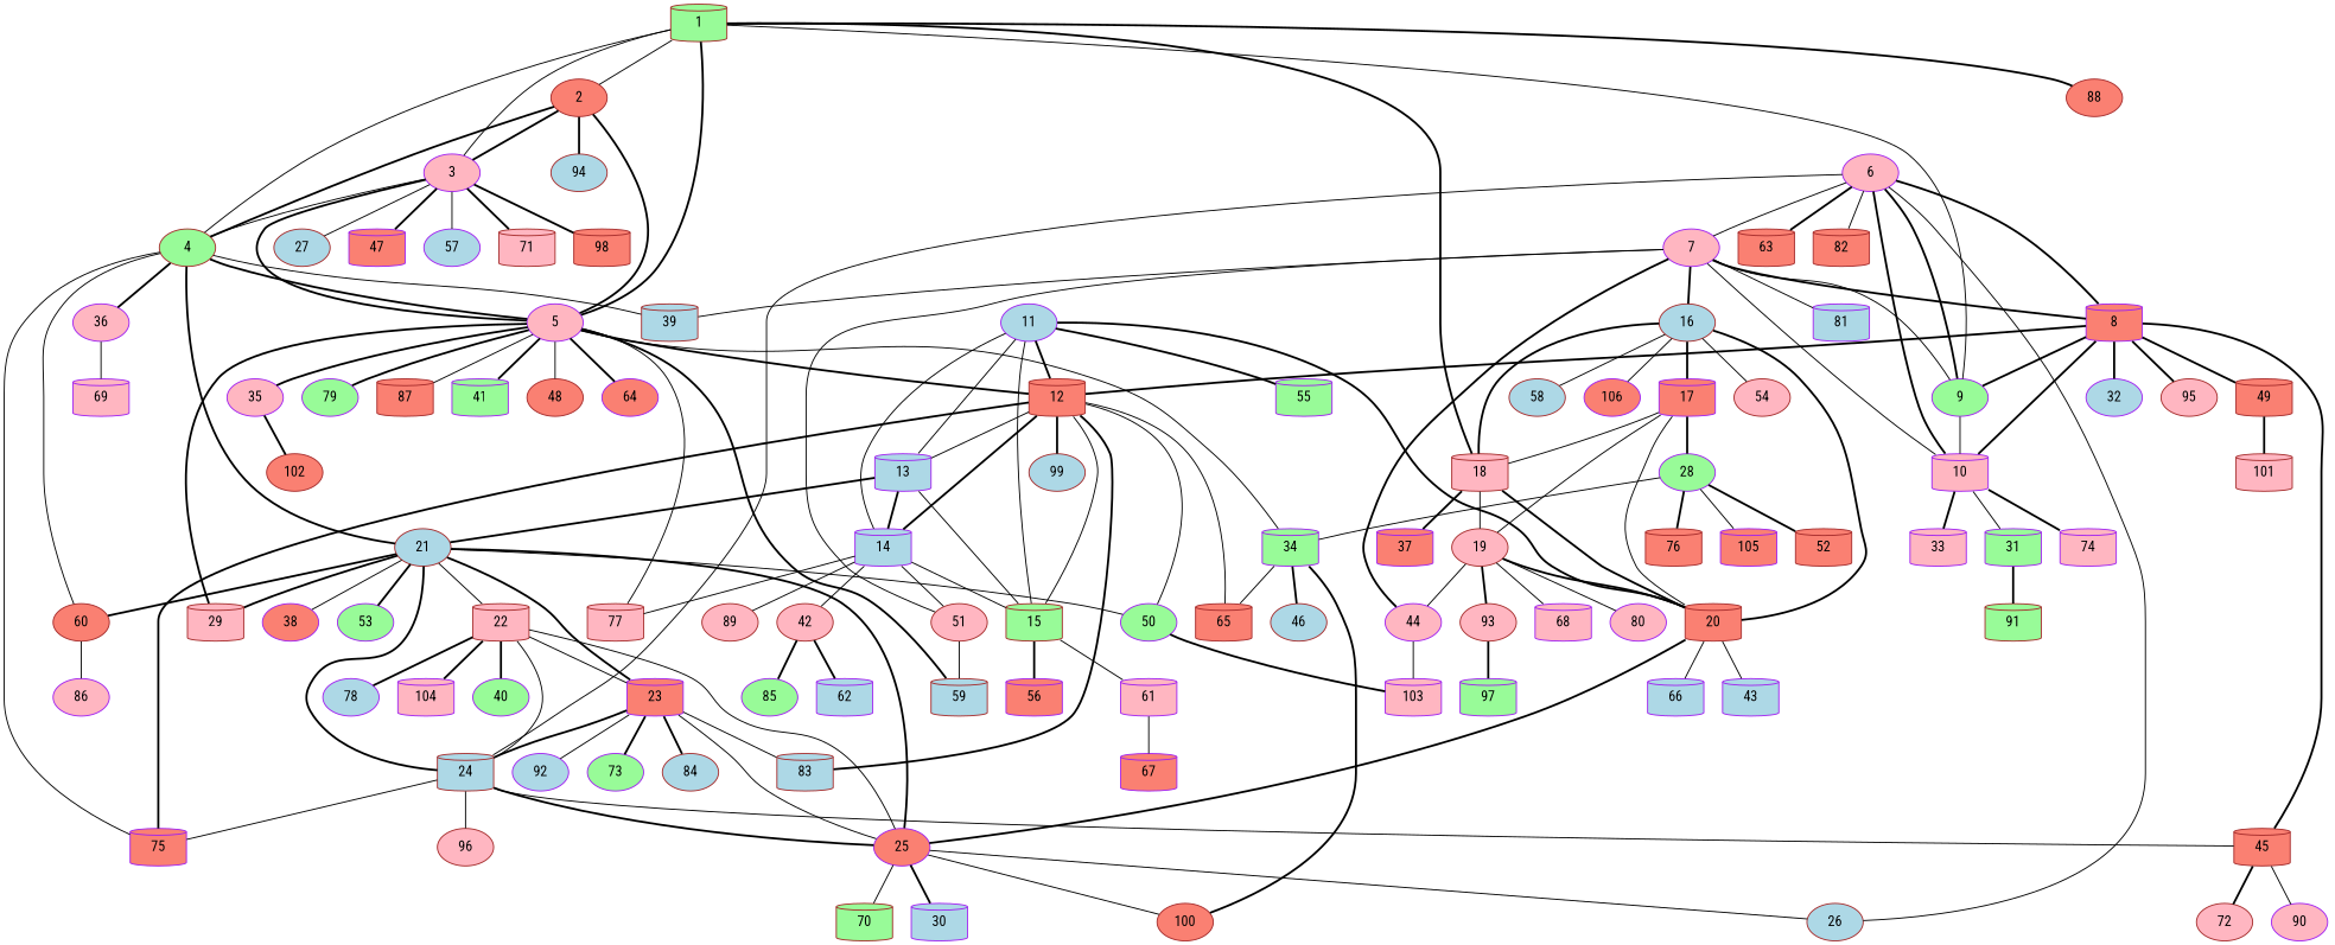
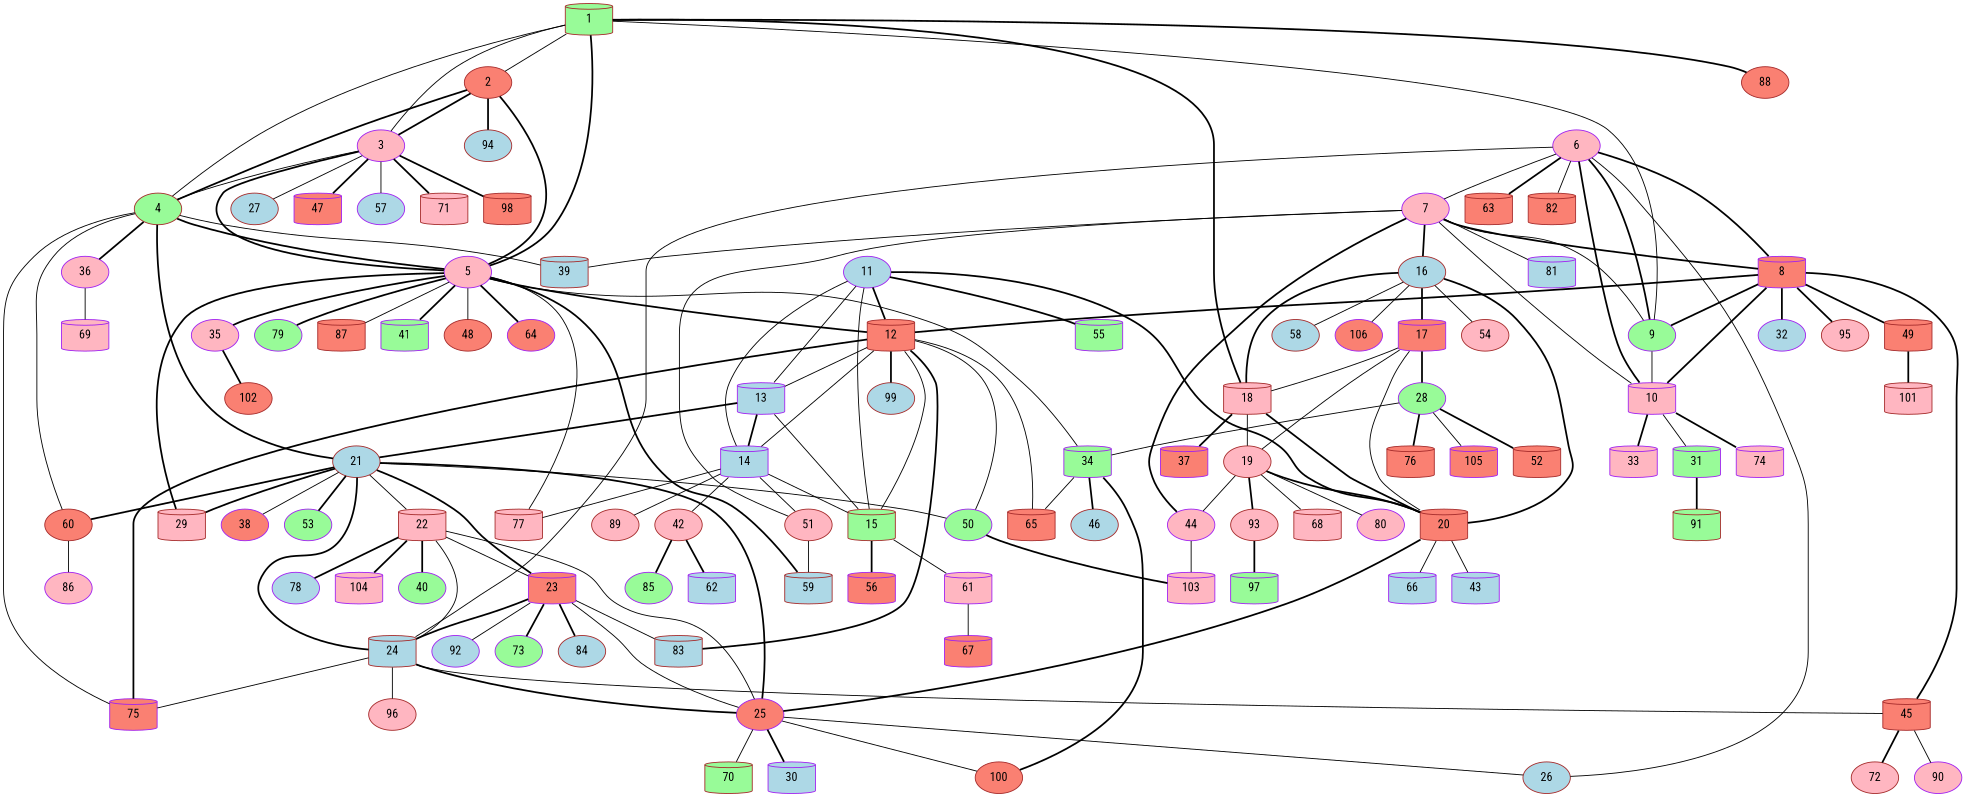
  graph {
    fontname="Roboto Condensed"
    node [color=purple fillcolor=lightpink fontname="Roboto Condensed" shape=cylinder style=filled]
    edge [fontname="Roboto Condensed" style=bold]
    1 [color=brown fillcolor=palegreen]
    2 [color=brown fillcolor=salmon shape=ellipse]
    3 [shape=ellipse]
    4 [color=brown fillcolor=palegreen shape=ellipse]
    5 [shape=ellipse]
    9 [fillcolor=palegreen shape=ellipse]
    18 [color=brown]
    88 [color=brown fillcolor=salmon shape=ellipse]
    94 [color=brown fillcolor=lightblue shape=ellipse]
    27 [color=brown fillcolor=lightblue shape=ellipse]
    47 [fillcolor=salmon]
    57 [fillcolor=lightblue shape=ellipse]
    71 [color=brown]
    98 [color=brown fillcolor=salmon]
    21 [color=brown fillcolor=lightblue shape=ellipse]
    36 [shape=ellipse]
    39 [color=brown fillcolor=lightblue]
    60 [color=brown fillcolor=salmon shape=ellipse]
    75 [fillcolor=salmon]
    12 [color=brown fillcolor=salmon]
    29 [color=brown]
    34 [fillcolor=palegreen]
    35 [shape=ellipse]
    41 [fillcolor=palegreen]
    48 [color=brown fillcolor=salmon shape=ellipse]
    59 [color=brown fillcolor=lightblue]
    64 [fillcolor=salmon shape=ellipse]
    77 [color=brown]
    79 [fillcolor=palegreen shape=ellipse]
    87 [color=brown fillcolor=salmon]
    10
    20 [color=brown fillcolor=salmon]
    19 [color=brown shape=ellipse]
    37 [fillcolor=salmon]
    24 [color=brown fillcolor=lightblue]
    50 [fillcolor=palegreen shape=ellipse]
    25 [fillcolor=salmon shape=ellipse]
    22 [color=brown]
    23 [fillcolor=salmon]
    38 [fillcolor=salmon shape=ellipse]
    53 [fillcolor=palegreen shape=ellipse]
    69
    86 [shape=ellipse]
    13 [fillcolor=lightblue]
    14 [fillcolor=lightblue]
    15 [color=brown fillcolor=palegreen]
    65 [color=brown fillcolor=salmon]
    83 [color=brown fillcolor=lightblue]
    99 [color=brown fillcolor=lightblue shape=ellipse]
    100 [color=brown fillcolor=salmon shape=ellipse]
    46 [color=brown fillcolor=lightblue shape=ellipse]
    102 [color=brown fillcolor=salmon shape=ellipse]
    6 [shape=ellipse]
    7 [shape=ellipse]
    8 [fillcolor=salmon]
    26 [color=brown fillcolor=lightblue shape=ellipse]
    63 [color=brown fillcolor=salmon]
    82 [color=brown fillcolor=salmon]
    16 [color=brown fillcolor=lightblue shape=ellipse]
    44 [shape=ellipse]
    51 [color=brown shape=ellipse]
    81 [fillcolor=lightblue]
    32 [fillcolor=lightblue shape=ellipse]
    45 [color=brown fillcolor=salmon]
    49 [color=brown fillcolor=salmon]
    95 [color=brown shape=ellipse]
    31 [fillcolor=palegreen]
    33
    74
    96 [color=brown shape=ellipse]
    17 [fillcolor=salmon]
    54 [color=brown shape=ellipse]
    58 [color=brown fillcolor=lightblue shape=ellipse]
    106 [fillcolor=salmon shape=ellipse]
    103
    72 [color=brown shape=ellipse]
    90 [shape=ellipse]
    101 [color=brown]
    91 [color=brown fillcolor=palegreen]
    11 [fillcolor=lightblue shape=ellipse]
    55 [fillcolor=palegreen]
    42 [color=brown shape=ellipse]
    89 [color=brown shape=ellipse]
    56 [fillcolor=salmon]
    61
    43 [fillcolor=lightblue]
    66 [fillcolor=lightblue]
    30 [fillcolor=lightblue]
    62 [fillcolor=lightblue]
    85 [fillcolor=palegreen shape=ellipse]
    67 [fillcolor=salmon]
    28 [fillcolor=palegreen shape=ellipse]
-   68
+   68 [color=brown]
    80 [shape=ellipse]
    93 [color=brown shape=ellipse]
    52 [color=brown fillcolor=salmon]
    76 [color=brown fillcolor=salmon]
    105 [fillcolor=salmon]
    97 [fillcolor=palegreen]
    70 [color=brown fillcolor=palegreen]
    40 [fillcolor=palegreen shape=ellipse]
    78 [fillcolor=lightblue shape=ellipse]
    104
    73 [fillcolor=palegreen shape=ellipse]
    84 [color=brown fillcolor=lightblue shape=ellipse]
    92 [fillcolor=lightblue shape=ellipse]
    1 -- 2 [style=solid]
    1 -- 3 [style=solid]
    1 -- 4 [style=solid]
    1 -- 5
    1 -- 9 [style=solid]
    1 -- 18
    1 -- 88
    2 -- 3
    2 -- 4
    2 -- 5
    2 -- 94
    3 -- 4 [style=solid]
    3 -- 5
    3 -- 27 [style=solid]
    3 -- 47
    3 -- 57 [style=solid]
    3 -- 71
    3 -- 98
    4 -- 5
    4 -- 21
    4 -- 36
    4 -- 39 [style=solid]
    4 -- 60 [style=solid]
    4 -- 75 [style=solid]
    5 -- 12
    5 -- 29
    5 -- 34 [style=solid]
    5 -- 35
    5 -- 41
    5 -- 48 [style=solid]
    5 -- 59
    5 -- 64
    5 -- 77 [style=solid]
    5 -- 79
    5 -- 87 [style=solid]
    9 -- 10 [style=solid]
    18 -- 20
    18 -- 19 [style=solid]
    18 -- 37
    21 -- 60
    21 -- 29
    21 -- 24
    21 -- 50 [style=solid]
    21 -- 25
    21 -- 22 [style=solid]
    21 -- 23
    21 -- 38 [style=solid]
    21 -- 53
    36 -- 69 [style=solid]
    60 -- 86 [style=solid]
    12 -- 75
    12 -- 50 [style=solid]
    12 -- 13 [style=solid]
-   12 -- 14
+   12 -- 14 [style=solid]
    12 -- 15 [style=solid]
    12 -- 65 [style=solid]
    12 -- 83
    12 -- 99
    34 -- 65 [style=solid]
    34 -- 100
    34 -- 46
    35 -- 102
    10 -- 31 [style=solid]
    10 -- 33
    10 -- 74
    20 -- 25
    20 -- 43 [style=solid]
    20 -- 66 [style=solid]
    19 -- 20
    19 -- 44 [style=solid]
    19 -- 68 [style=solid]
    19 -- 80 [style=solid]
    19 -- 93
    24 -- 75 [style=solid]
    24 -- 25
    24 -- 45 [style=solid]
    24 -- 96 [style=solid]
    50 -- 103
    25 -- 100 [style=solid]
    25 -- 26 [style=solid]
    25 -- 30
    25 -- 70 [style=solid]
    22 -- 24 [style=solid]
    22 -- 25 [style=solid]
    22 -- 23 [style=solid]
    22 -- 40
    22 -- 78
    22 -- 104
    23 -- 24
    23 -- 25 [style=solid]
    23 -- 83 [style=solid]
    23 -- 73
    23 -- 84
    23 -- 92 [style=solid]
    13 -- 21
    13 -- 14
    13 -- 15 [style=solid]
    14 -- 77 [style=solid]
    14 -- 15 [style=solid]
    14 -- 51 [style=solid]
    14 -- 42 [style=solid]
    14 -- 89 [style=solid]
    15 -- 56
    15 -- 61 [style=solid]
    6 -- 9
    6 -- 10
    6 -- 24 [style=solid]
    6 -- 7 [style=solid]
    6 -- 8
    6 -- 26 [style=solid]
    6 -- 63
    6 -- 82 [style=solid]
    7 -- 9 [style=solid]
    7 -- 39 [style=solid]
    7 -- 10 [style=solid]
    7 -- 8
    7 -- 16
    7 -- 44
    7 -- 51 [style=solid]
    7 -- 81 [style=solid]
    8 -- 9
    8 -- 12
    8 -- 10
    8 -- 32
    8 -- 45
    8 -- 49
    8 -- 95
    16 -- 18
    16 -- 20
    16 -- 17
    16 -- 54 [style=solid]
    16 -- 58 [style=solid]
    16 -- 106 [style=solid]
    44 -- 103 [style=solid]
    51 -- 59 [style=solid]
    45 -- 72
    45 -- 90 [style=solid]
    49 -- 101
    31 -- 91
    17 -- 18 [style=solid]
    17 -- 20 [style=solid]
    17 -- 19 [style=solid]
    17 -- 28
    11 -- 12
    11 -- 20
    11 -- 13 [style=solid]
    11 -- 14 [style=solid]
    11 -- 15 [style=solid]
    11 -- 55
    42 -- 62
    42 -- 85
    61 -- 67 [style=solid]
    28 -- 34 [style=solid]
    28 -- 52
    28 -- 76
    28 -- 105 [style=solid]
    93 -- 97
  }
